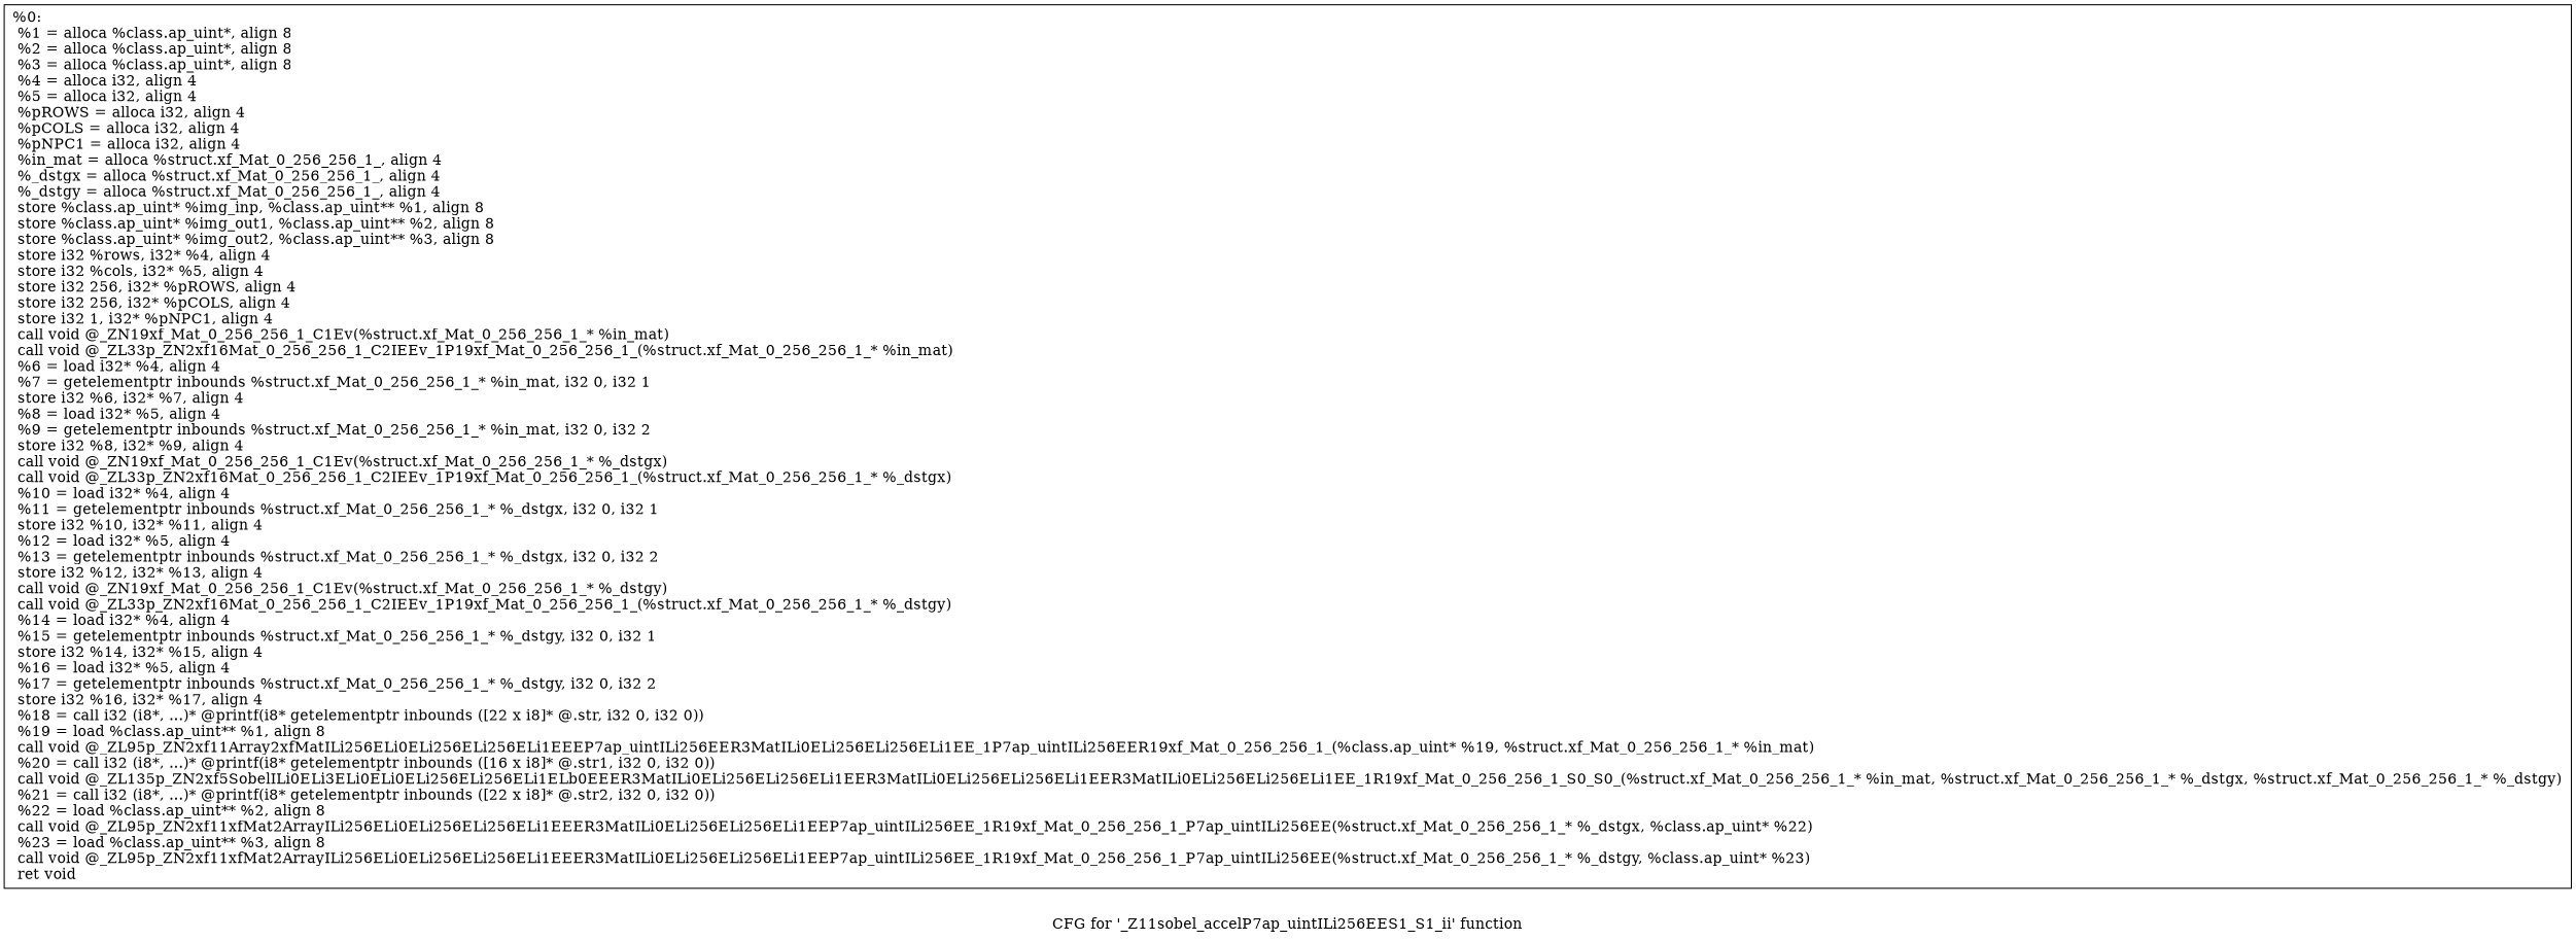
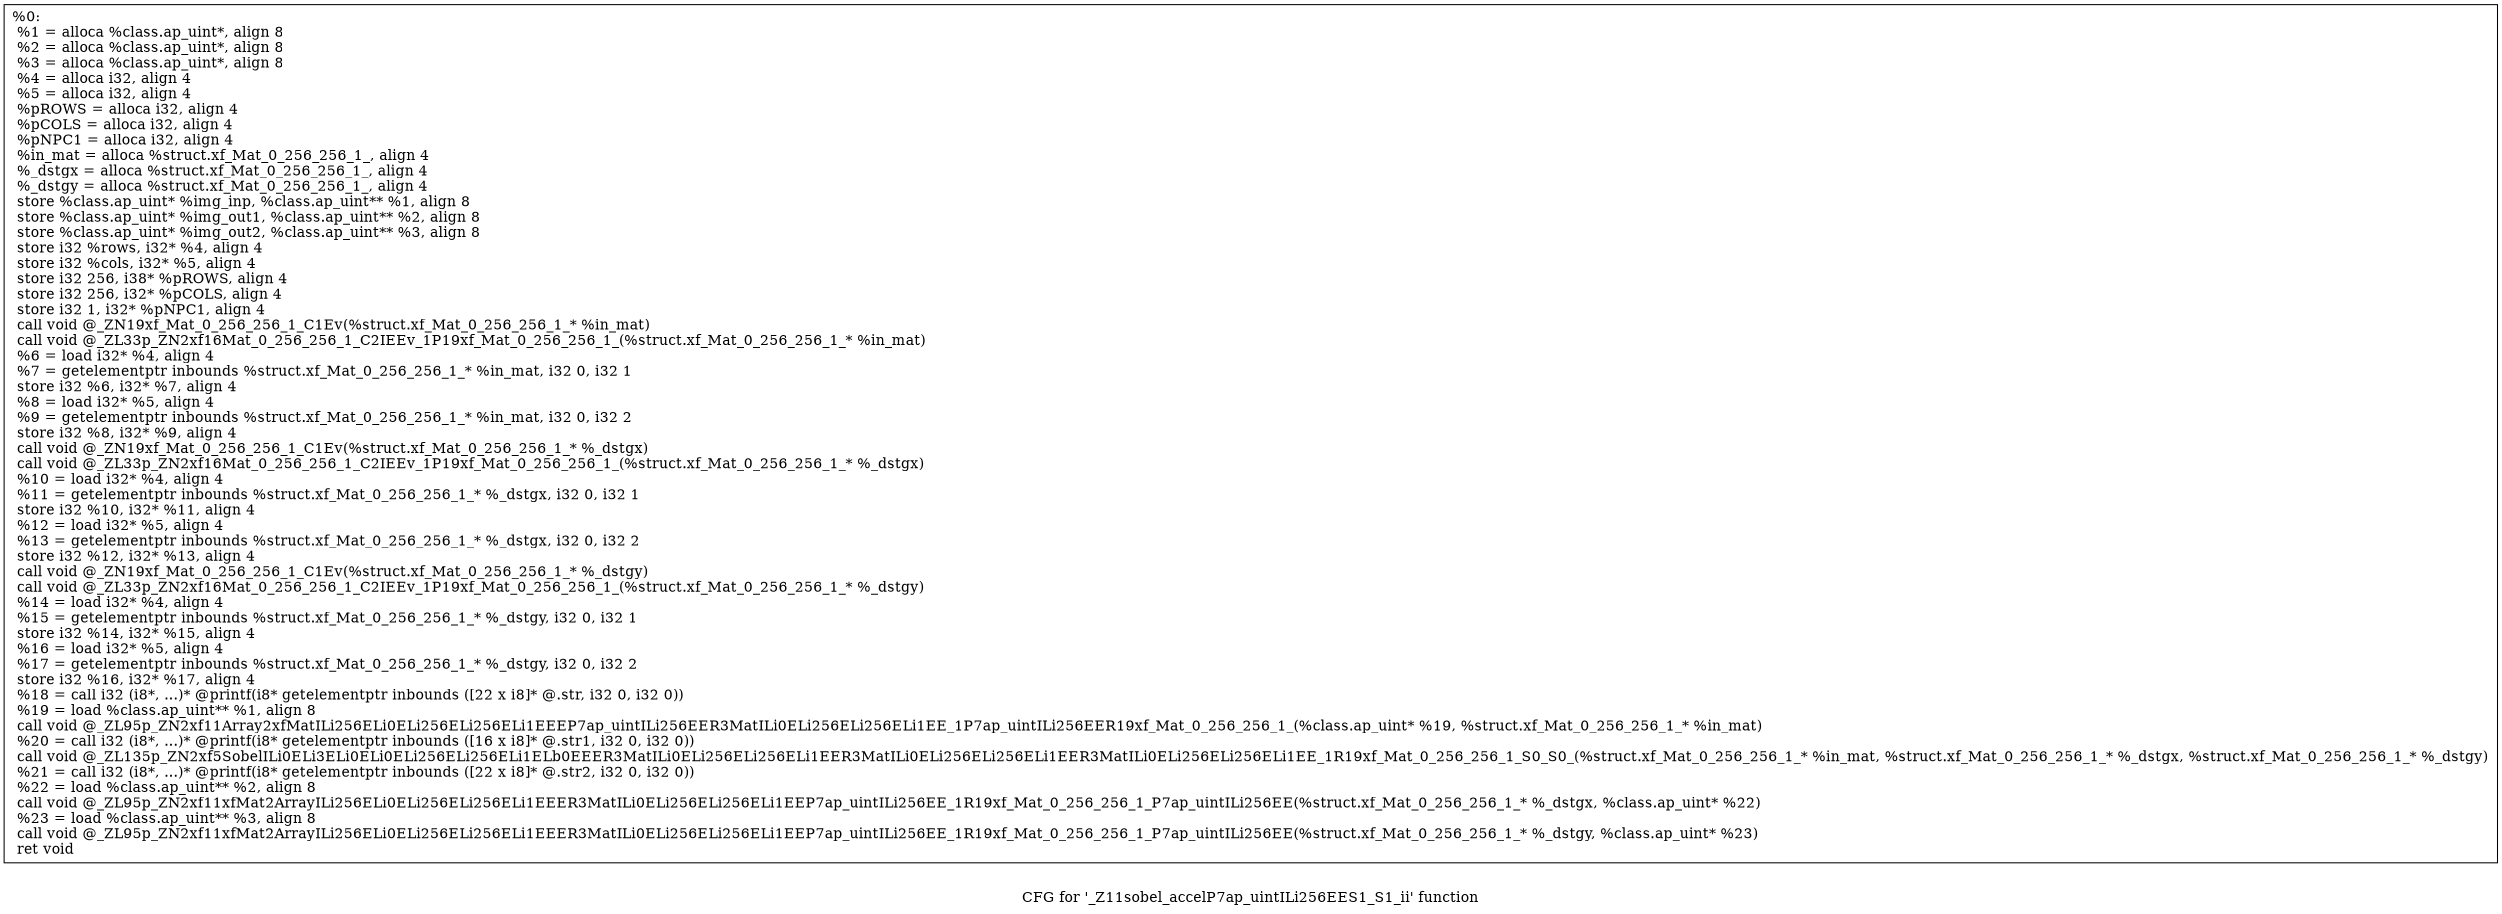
  digraph {
    label="CFG for '_Z11sobel_accelP7ap_uintILi256EES1_S1_ii' function"
-   n1 [label="{%0:\l  %1 = alloca %class.ap_uint*, align 8\l  %2 = alloca %class.ap_uint*, align 8\l  %3 = alloca %class.ap_uint*, align 8\l  %4 = alloca i32, align 4\l  %5 = alloca i32, align 4\l  %pROWS = alloca i32, align 4\l  %pCOLS = alloca i32, align 4\l  %pNPC1 = alloca i32, align 4\l  %in_mat = alloca %struct.xf_Mat_0_256_256_1_, align 4\l  %_dstgx = alloca %struct.xf_Mat_0_256_256_1_, align 4\l  %_dstgy = alloca %struct.xf_Mat_0_256_256_1_, align 4\l  store %class.ap_uint* %img_inp, %class.ap_uint** %1, align 8\l  store %class.ap_uint* %img_out1, %class.ap_uint** %2, align 8\l  store %class.ap_uint* %img_out2, %class.ap_uint** %3, align 8\l  store i32 %rows, i32* %4, align 4\l  store i32 %cols, i32* %5, align 4\l  store i32 256, i32* %pROWS, align 4\l  store i32 256, i32* %pCOLS, align 4\l  store i32 1, i32* %pNPC1, align 4\l  call void @_ZN19xf_Mat_0_256_256_1_C1Ev(%struct.xf_Mat_0_256_256_1_* %in_mat)\l  call void @_ZL33p_ZN2xf16Mat_0_256_256_1_C2IEEv_1P19xf_Mat_0_256_256_1_(%struct.xf_Mat_0_256_256_1_* %in_mat)\l  %6 = load i32* %4, align 4\l  %7 = getelementptr inbounds %struct.xf_Mat_0_256_256_1_* %in_mat, i32 0, i32 1\l  store i32 %6, i32* %7, align 4\l  %8 = load i32* %5, align 4\l  %9 = getelementptr inbounds %struct.xf_Mat_0_256_256_1_* %in_mat, i32 0, i32 2\l  store i32 %8, i32* %9, align 4\l  call void @_ZN19xf_Mat_0_256_256_1_C1Ev(%struct.xf_Mat_0_256_256_1_* %_dstgx)\l  call void @_ZL33p_ZN2xf16Mat_0_256_256_1_C2IEEv_1P19xf_Mat_0_256_256_1_(%struct.xf_Mat_0_256_256_1_* %_dstgx)\l  %10 = load i32* %4, align 4\l  %11 = getelementptr inbounds %struct.xf_Mat_0_256_256_1_* %_dstgx, i32 0, i32 1\l  store i32 %10, i32* %11, align 4\l  %12 = load i32* %5, align 4\l  %13 = getelementptr inbounds %struct.xf_Mat_0_256_256_1_* %_dstgx, i32 0, i32 2\l  store i32 %12, i32* %13, align 4\l  call void @_ZN19xf_Mat_0_256_256_1_C1Ev(%struct.xf_Mat_0_256_256_1_* %_dstgy)\l  call void @_ZL33p_ZN2xf16Mat_0_256_256_1_C2IEEv_1P19xf_Mat_0_256_256_1_(%struct.xf_Mat_0_256_256_1_* %_dstgy)\l  %14 = load i32* %4, align 4\l  %15 = getelementptr inbounds %struct.xf_Mat_0_256_256_1_* %_dstgy, i32 0, i32 1\l  store i32 %14, i32* %15, align 4\l  %16 = load i32* %5, align 4\l  %17 = getelementptr inbounds %struct.xf_Mat_0_256_256_1_* %_dstgy, i32 0, i32 2\l  store i32 %16, i32* %17, align 4\l  %18 = call i32 (i8*, ...)* @printf(i8* getelementptr inbounds ([22 x i8]* @.str, i32 0, i32 0))\l  %19 = load %class.ap_uint** %1, align 8\l  call void @_ZL95p_ZN2xf11Array2xfMatILi256ELi0ELi256ELi256ELi1EEEP7ap_uintILi256EER3MatILi0ELi256ELi256ELi1EE_1P7ap_uintILi256EER19xf_Mat_0_256_256_1_(%class.ap_uint* %19, %struct.xf_Mat_0_256_256_1_* %in_mat)\l  %20 = call i32 (i8*, ...)* @printf(i8* getelementptr inbounds ([16 x i8]* @.str1, i32 0, i32 0))\l  call void @_ZL135p_ZN2xf5SobelILi0ELi3ELi0ELi0ELi256ELi256ELi1ELb0EEER3MatILi0ELi256ELi256ELi1EER3MatILi0ELi256ELi256ELi1EER3MatILi0ELi256ELi256ELi1EE_1R19xf_Mat_0_256_256_1_S0_S0_(%struct.xf_Mat_0_256_256_1_* %in_mat, %struct.xf_Mat_0_256_256_1_* %_dstgx, %struct.xf_Mat_0_256_256_1_* %_dstgy)\l  %21 = call i32 (i8*, ...)* @printf(i8* getelementptr inbounds ([22 x i8]* @.str2, i32 0, i32 0))\l  %22 = load %class.ap_uint** %2, align 8\l  call void @_ZL95p_ZN2xf11xfMat2ArrayILi256ELi0ELi256ELi256ELi1EEER3MatILi0ELi256ELi256ELi1EEP7ap_uintILi256EE_1R19xf_Mat_0_256_256_1_P7ap_uintILi256EE(%struct.xf_Mat_0_256_256_1_* %_dstgx, %class.ap_uint* %22)\l  %23 = load %class.ap_uint** %3, align 8\l  call void @_ZL95p_ZN2xf11xfMat2ArrayILi256ELi0ELi256ELi256ELi1EEER3MatILi0ELi256ELi256ELi1EEP7ap_uintILi256EE_1R19xf_Mat_0_256_256_1_P7ap_uintILi256EE(%struct.xf_Mat_0_256_256_1_* %_dstgy, %class.ap_uint* %23)\l  ret void\l}" shape=record]
+   n1 [label="{%0:\l  %1 = alloca %class.ap_uint*, align 8\l  %2 = alloca %class.ap_uint*, align 8\l  %3 = alloca %class.ap_uint*, align 8\l  %4 = alloca i32, align 4\l  %5 = alloca i32, align 4\l  %pROWS = alloca i32, align 4\l  %pCOLS = alloca i32, align 4\l  %pNPC1 = alloca i32, align 4\l  %in_mat = alloca %struct.xf_Mat_0_256_256_1_, align 4\l  %_dstgx = alloca %struct.xf_Mat_0_256_256_1_, align 4\l  %_dstgy = alloca %struct.xf_Mat_0_256_256_1_, align 4\l  store %class.ap_uint* %img_inp, %class.ap_uint** %1, align 8\l  store %class.ap_uint* %img_out1, %class.ap_uint** %2, align 8\l  store %class.ap_uint* %img_out2, %class.ap_uint** %3, align 8\l  store i32 %rows, i32* %4, align 4\l  store i32 %cols, i32* %5, align 4\l  store i32 256, i38* %pROWS, align 4\l  store i32 256, i32* %pCOLS, align 4\l  store i32 1, i32* %pNPC1, align 4\l  call void @_ZN19xf_Mat_0_256_256_1_C1Ev(%struct.xf_Mat_0_256_256_1_* %in_mat)\l  call void @_ZL33p_ZN2xf16Mat_0_256_256_1_C2IEEv_1P19xf_Mat_0_256_256_1_(%struct.xf_Mat_0_256_256_1_* %in_mat)\l  %6 = load i32* %4, align 4\l  %7 = getelementptr inbounds %struct.xf_Mat_0_256_256_1_* %in_mat, i32 0, i32 1\l  store i32 %6, i32* %7, align 4\l  %8 = load i32* %5, align 4\l  %9 = getelementptr inbounds %struct.xf_Mat_0_256_256_1_* %in_mat, i32 0, i32 2\l  store i32 %8, i32* %9, align 4\l  call void @_ZN19xf_Mat_0_256_256_1_C1Ev(%struct.xf_Mat_0_256_256_1_* %_dstgx)\l  call void @_ZL33p_ZN2xf16Mat_0_256_256_1_C2IEEv_1P19xf_Mat_0_256_256_1_(%struct.xf_Mat_0_256_256_1_* %_dstgx)\l  %10 = load i32* %4, align 4\l  %11 = getelementptr inbounds %struct.xf_Mat_0_256_256_1_* %_dstgx, i32 0, i32 1\l  store i32 %10, i32* %11, align 4\l  %12 = load i32* %5, align 4\l  %13 = getelementptr inbounds %struct.xf_Mat_0_256_256_1_* %_dstgx, i32 0, i32 2\l  store i32 %12, i32* %13, align 4\l  call void @_ZN19xf_Mat_0_256_256_1_C1Ev(%struct.xf_Mat_0_256_256_1_* %_dstgy)\l  call void @_ZL33p_ZN2xf16Mat_0_256_256_1_C2IEEv_1P19xf_Mat_0_256_256_1_(%struct.xf_Mat_0_256_256_1_* %_dstgy)\l  %14 = load i32* %4, align 4\l  %15 = getelementptr inbounds %struct.xf_Mat_0_256_256_1_* %_dstgy, i32 0, i32 1\l  store i32 %14, i32* %15, align 4\l  %16 = load i32* %5, align 4\l  %17 = getelementptr inbounds %struct.xf_Mat_0_256_256_1_* %_dstgy, i32 0, i32 2\l  store i32 %16, i32* %17, align 4\l  %18 = call i32 (i8*, ...)* @printf(i8* getelementptr inbounds ([22 x i8]* @.str, i32 0, i32 0))\l  %19 = load %class.ap_uint** %1, align 8\l  call void @_ZL95p_ZN2xf11Array2xfMatILi256ELi0ELi256ELi256ELi1EEEP7ap_uintILi256EER3MatILi0ELi256ELi256ELi1EE_1P7ap_uintILi256EER19xf_Mat_0_256_256_1_(%class.ap_uint* %19, %struct.xf_Mat_0_256_256_1_* %in_mat)\l  %20 = call i32 (i8*, ...)* @printf(i8* getelementptr inbounds ([16 x i8]* @.str1, i32 0, i32 0))\l  call void @_ZL135p_ZN2xf5SobelILi0ELi3ELi0ELi0ELi256ELi256ELi1ELb0EEER3MatILi0ELi256ELi256ELi1EER3MatILi0ELi256ELi256ELi1EER3MatILi0ELi256ELi256ELi1EE_1R19xf_Mat_0_256_256_1_S0_S0_(%struct.xf_Mat_0_256_256_1_* %in_mat, %struct.xf_Mat_0_256_256_1_* %_dstgx, %struct.xf_Mat_0_256_256_1_* %_dstgy)\l  %21 = call i32 (i8*, ...)* @printf(i8* getelementptr inbounds ([22 x i8]* @.str2, i32 0, i32 0))\l  %22 = load %class.ap_uint** %2, align 8\l  call void @_ZL95p_ZN2xf11xfMat2ArrayILi256ELi0ELi256ELi256ELi1EEER3MatILi0ELi256ELi256ELi1EEP7ap_uintILi256EE_1R19xf_Mat_0_256_256_1_P7ap_uintILi256EE(%struct.xf_Mat_0_256_256_1_* %_dstgx, %class.ap_uint* %22)\l  %23 = load %class.ap_uint** %3, align 8\l  call void @_ZL95p_ZN2xf11xfMat2ArrayILi256ELi0ELi256ELi256ELi1EEER3MatILi0ELi256ELi256ELi1EEP7ap_uintILi256EE_1R19xf_Mat_0_256_256_1_P7ap_uintILi256EE(%struct.xf_Mat_0_256_256_1_* %_dstgy, %class.ap_uint* %23)\l  ret void\l}" shape=record]
  }
